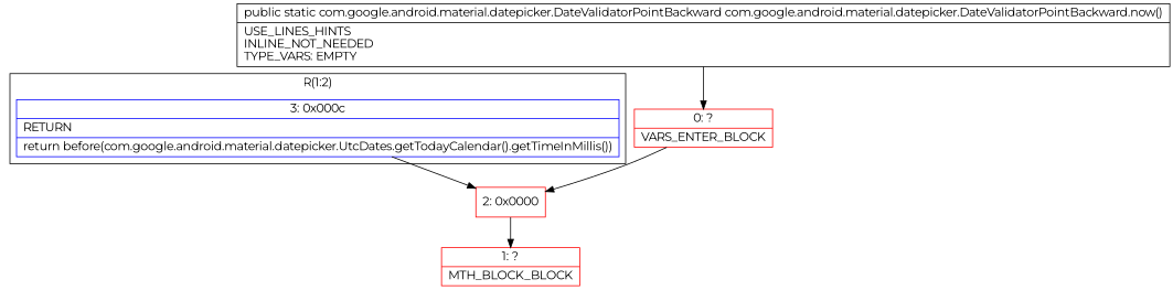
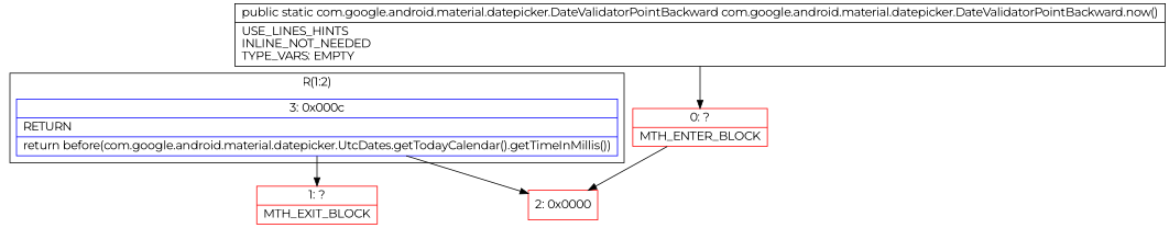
  digraph {
    fontname=Montserrat
    node [color=red fontname=Montserrat shape=record]
    edge [fontname=Montserrat]
    n1 [color=blue label="{3\:\ 0x000c|RETURN\l|return before(com.google.android.material.datepicker.UtcDates.getTodayCalendar().getTimeInMillis())\l}"]
-   n2 [label="{1\:\ ?|MTH_BLOCK_BLOCK\l}"]
+   n2 [label="{1\:\ ?|MTH_EXIT_BLOCK\l}"]
    n3 [label="{2\:\ 0x0000}"]
-   n4 [label="{0\:\ ?|VARS_ENTER_BLOCK\l}"]
+   n4 [label="{0\:\ ?|MTH_ENTER_BLOCK\l}"]
    n5 [label="{public static com.google.android.material.datepicker.DateValidatorPointBackward com.google.android.material.datepicker.DateValidatorPointBackward.now()  | USE_LINES_HINTS\lINLINE_NOT_NEEDED\lTYPE_VARS: EMPTY\l}" color=""]
    subgraph cluster_1 {
      label="R(1:2)"
      n1
    }
-   n3 -> n2
+   n1 -> n2
    n1 -> n3
    n4 -> n3
    n5 -> n4
  }
